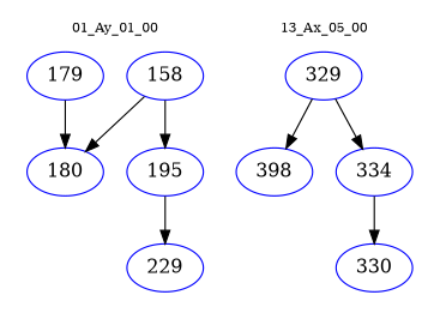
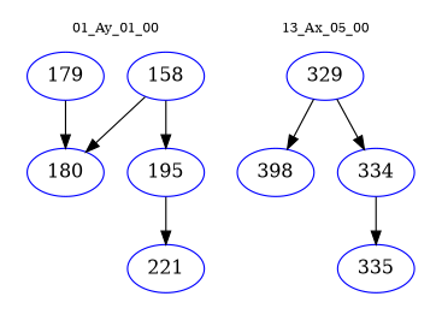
  digraph {
    node [color=blue]
    edge [color=black]
    n1 [label=158]
    n2 [label=180]
    n3 [label=195]
    n4 [label=179]
-   n5 [label=229]
+   n5 [label=221]
    n6 [label=329]
    n7 [label=398]
    n8 [label=334]
-   n9 [label=330]
+   n9 [label=335]
    subgraph cluster_1 {
      color=white
      fontsize=10
      label="01_Ay_01_00"
      n1
      n2
      n3
      n4
      n5
    }
    subgraph cluster_2 {
      color=white
      fontsize=10
      label="13_Ax_05_00"
      n6
      n7
      n8
      n9
    }
    n1 -> n2
    n1 -> n3
    n3 -> n5
    n4 -> n2
    n6 -> n7
    n6 -> n8
    n8 -> n9
  }
